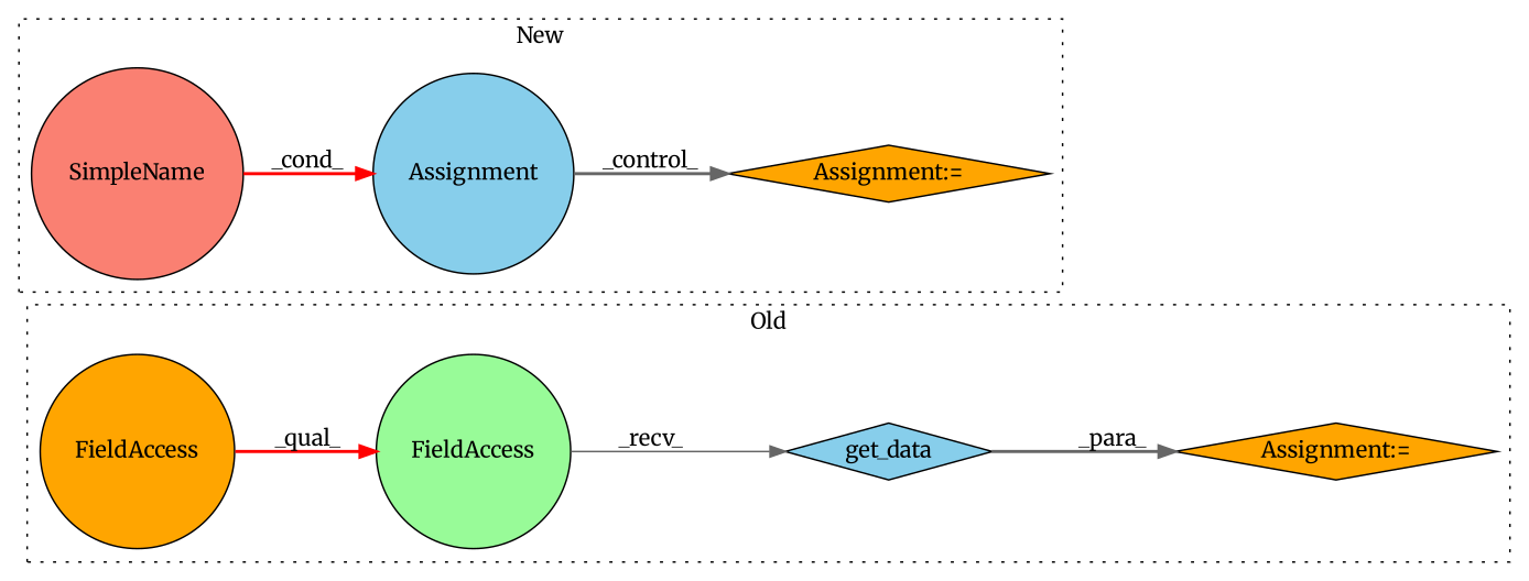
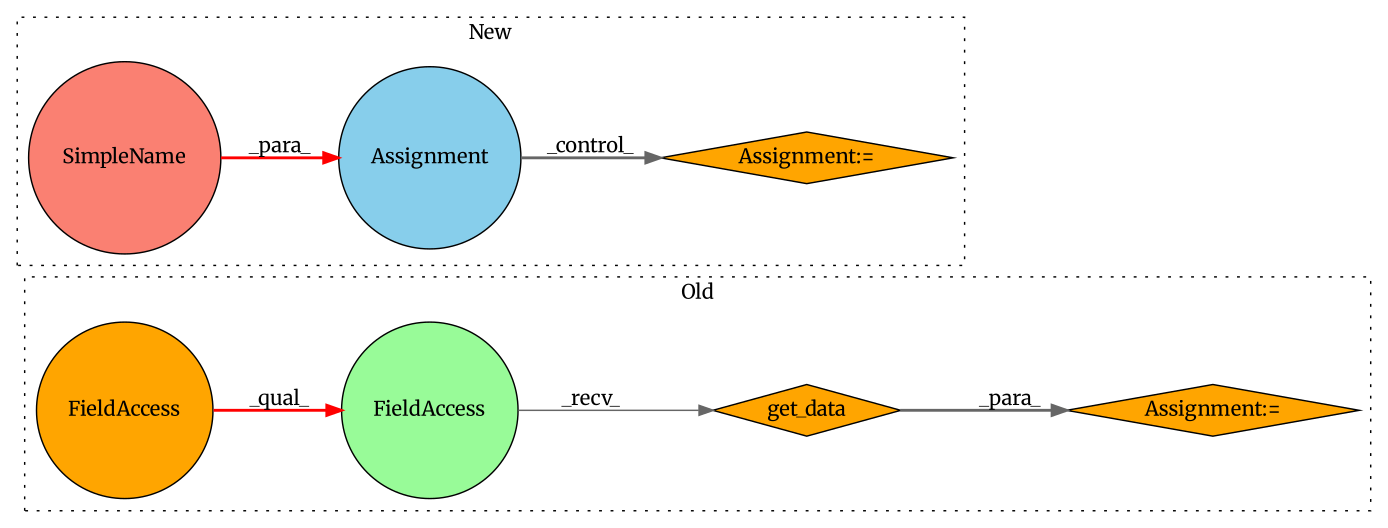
  digraph {
    fontname=Merriweather
    rankdir=LR
    node [a=7 fillcolor=orange fontname=Merriweather s=32646 shape=circle style=filled]
    edge [color=gray40 fontname=Merriweather style=bold]
-   n1 [a=32 fillcolor=skyblue l="9,1" label=get_data s="32668,32698" shape=diamond]
+   n1 [a=32 l="9,1" label=get_data s="32668,32698" shape=diamond]
    n2 [l=1 label="Assignment:=" s=32645 shape=diamond]
    n3 [a=22 fillcolor=palegreen l=21 label=FieldAccess]
    n4 [a=22 l=12 label=FieldAccess]
    n5 [a=25 fillcolor=skyblue l="4,2" label=Assignment s="30704,30735"]
    n6 [l="61,2" label="Assignment:=" s="30747,30881" shape=diamond]
    n7 [a=42 fillcolor=salmon label=SimpleName s=""]
    subgraph cluster_1 {
      label=Old
      style=dotted
      n1
      n2
      n3
      n4
    }
    subgraph cluster_2 {
      label=New
      style=dotted
      n5
      n6
      n7
    }
    n1 -> n2 [label=_para_]
    n3 -> n1 [label=_recv_ style=solid]
    n4 -> n3 [color=red label=_qual_]
    n5 -> n6 [label=_control_]
-   n7 -> n5 [color=red label=_cond_]
+   n7 -> n5 [color=red label=_para_]
  }
